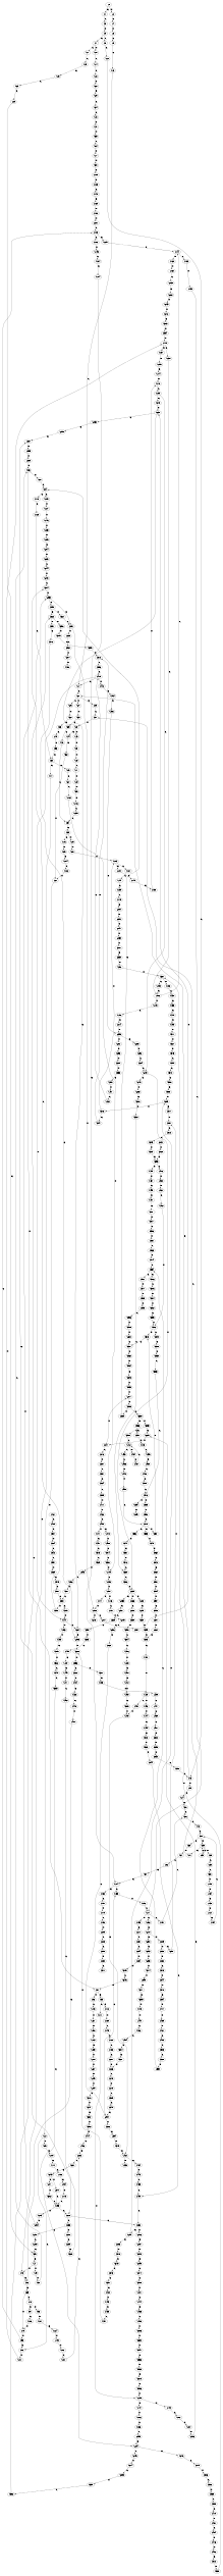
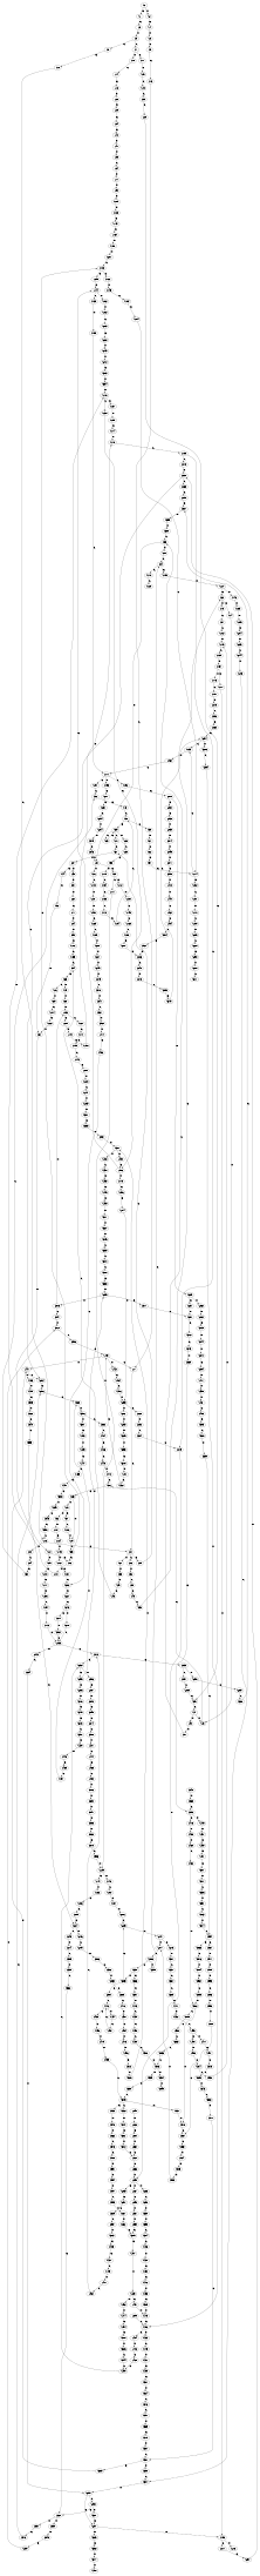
  strict digraph {
    S0
    S1
    S2
    S3
    S4
    S5
    S6
    S7
    S8
    S9
    S10
    S11
    S12
    S13
    S14
    S15
    S16
    S17
    S18
    S19
    S20
    S21
    S22
    S23
    S24
    S25
    S26
    S27
    S28
    S29
    S30
    S31
    S32
    S33
    S34
    S35
    S36
    S37
    S38
    S39
    S40
    S41
    S42
    S43
    S44
    S45
    S46
    S47
    S48
    S49
    S50
    S51
    S52
    S53
    S54
    S55
    S56
    S57
    S58
    S59
    S60
    S61
    S62
    S63
    S64
    S65
    S66
    S67
    S68
    S69
    S70
    S71
    S72
    S73
    S74
    S75
    S76
    S77
    S78
    S79
    S80
    S81
    S82
    S83
    S84
    S85
    S86
    S87
    S88
    S89
    S90
    S91
    S92
    S93
    S94
    S95
    S96
    S97
    S98
    S99
    S100
    S101
    S102
    S103
    S104
    S105
    S106
    S107
    S108
    S109
    S110
    S111
    S112
    S113
    S114
    S115
    S116
    S117
    S118
    S119
    S120
    S121
    S122
    S123
    S124
    S125
    S126
    S127
    S128
    S129
    S130
    S131
    S132
    S133
    S134
    S135
    S136
    S137
    S138
    S139
    S140
    S141
    S142
    S143
    S144
    S145
    S146
    S147
    S148
    S149
    S150
    S151
    S152
    S153
    S154
    S155
    S156
    S157
    S158
    S159
    S160
    S161
    S162
    S163
    S164
    S165
    S166
    S167
    S168
    S169
    S170
    S171
    S172
    S173
    S174
    S175
    S176
    S177
    S178
    S179
    S180
    S181
    S182
    S183
    S184
    S185
    S186
    S187
    S188
    S189
    S190
    S191
    S192
    S193
    S194
    S195
    S196
    S197
    S198
    S199
    S200
    S201
    S202
    S203
    S204
    S205
    S206
    S207
    S208
    S209
    S210
    S211
    S212
    S213
    S214
    S215
    S216
    S217
    S218
    S219
    S220
    S221
    S222
    S223
    S224
    S225
    S226
    S227
    S228
    S229
    S230
    S231
    S232
    S233
    S234
    S235
    S236
    S237
    S238
    S239
    S240
    S241
    S242
    S243
    S244
    S245
    S246
    S247
    S248
    S249
    S250
    S251
    S252
    S253
    S254
    S255
    S256
    S257
    S258
    S259
    S260
    S261
    S262
    S263
    S264
    S265
    S266
    S267
    S268
    S269
    S270
    S271
    S272
    S273
    S274
    S275
    S276
    S277
    S278
    S279
    S280
    S281
    S282
    S283
    S284
    S285
    S286
    S287
    S288
    S289
    S290
    S291
    S292
    S293
    S294
    S295
    S296
    S297
    S298
    S299
    S300
    S301
    S302
    S303
    S304
    S305
    S306
    S307
    S308
    S309
    S310
    S311
    S312
    S313
    S314
    S315
    S316
    S317
    S318
    S319
    S320
    S321
    S322
    S323
    S324
    S325
    S326
    S327
    S328
    S329
    S330
    S331
    S332
    S333
    S334
    S335
    S336
    S337
    S338
    S339
    S340
    S341
    S343
    S344
    S345
    S346
    S347
    S348
    S349
    S350
    S351
    S352
    S353
    S354
    S355
    S356
    S357
    S358
    S359
    S360
    S361
    S362
    S363
    S364
    S365
    S366
    S367
    S342
    S368
    S369
    S370
    S371
    S372
    S373
    S374
    S375
    S376
    S377
    S378
    S379
    S380
    S381
    S382
    S383
    S384
    S385
    S386
    S387
    S388
    S389
    S390
    S391
    S392
    S393
    S394
    S395
    S396
    S397
    S398
    S399
    S400
    S401
    S402
    S403
    S404
    S405
    S406
    S407
    S408
    S409
    S410
    S411
    S412
    S413
    S414
    S415
    S416
    S417
    S418
    S419
    S420
    S421
    S422
    S423
    S424
    S425
    S426
    S427
    S428
    S429
    S430
    S431
    S432
    S433
    S434
    S435
    S436
    S437
    S438
    S439
    S440
    S441
    S442
    S443
    S444
+   S445
    S446
    S447
    S448
    S449
    S450
    S451
    S452
    S453
    S454
    S455
    S456
    S457
    S458
    S459
    S460
    S461
    S462
    S463
    S464
    S465
    S466
    S467
    S468
    S469
    S470
    S471
    S472
    S473
    S474
    S475
    S476
    S477
    S478
    S479
    S480
    S481
    S482
    S483
    S484
    S485
    S486
    S487
    S488
    S489
    S490
    S491
    S492
    S493
    S494
    S495
    S496
    S497
    S498
    S499
    S500
    S501
    S502
    S503
    S504
    S505
    S506
    S507
    S508
    S509
    S510
    S511
    S512
    S513
    S514
    S515
    S516
    S517
    S518
    S519
    S520
    S521
    S522
    S523
    S524
    S525
    S526
    S527
    S528
    S529
    S530
    S531
    S532
    S533
    S534
    S535
    S536
    S537
    S538
    S539
    S540
    S541
    S542
    S543
    S544
    S545
    S546
    S547
    S548
    S549
    S550
    S551
    S552
    S553
    S554
    S555
    S556
    S557
    S558
    S559
    S560
    S561
    S562
    S563
    S564
    S565
    S566
    S567
    S568
    S569
    S570
    S571
    S572
    S573
    S574
    S575
    S576
    S577
    S578
    S579
    S580
    S581
    S582
    S583
    S584
    S585
    S586
    S587
    S588
    S589
    S590
    S591
    S592
    S593
    S594
    S595
    S596
    S597
    S598
    S599
    S600
    S601
    S602
    S0 -> S1 [label=G]
    S0 -> S2 [label=A]
    S1 -> S3 [label=G]
    S2 -> S4 [label=G]
    S3 -> S5 [label=T]
    S4 -> S6 [label=T]
    S5 -> S7 [label=G]
    S5 -> S8 [label=C]
    S6 -> S9 [label=C]
    S7 -> S10 [label=A]
    S7 -> S11 [label=C]
    S8 -> S12 [label=G]
    S9 -> S13 [label=G]
    S10 -> S14 [label=C]
    S11 -> S15 [label=C]
    S12 -> S16 [label=C]
    S13 -> S17 [label=C]
    S14 -> S18 [label=G]
    S15 -> S19 [label=G]
    S16 -> S20 [label=A]
    S16 -> S21 [label=G]
    S17 -> S21 [label=G]
    S18 -> S22 [label=T]
    S19 -> S23 [label=C]
    S20 -> S24 [label=C]
    S21 -> S25 [label=G]
    S21 -> S26 [label=C]
    S21 -> S27 [label=T]
    S22 -> S28 [label=G]
    S23 -> S29 [label=C]
    S24 -> S30 [label=G]
    S25 -> S31 [label=C]
    S26 -> S32 [label=A]
    S27 -> S33 [label=A]
    S28 -> S34 [label=G]
    S29 -> S35 [label=G]
    S30 -> S36 [label=C]
    S31 -> S37 [label=T]
    S32 -> S38 [label=G]
    S33 -> S39 [label=G]
    S34 -> S40 [label=G]
    S35 -> S41 [label=G]
    S36 -> S42 [label=G]
    S37 -> S43 [label=A]
    S37 -> S44 [label=G]
    S38 -> S45 [label=C]
    S39 -> S46 [label=C]
    S40 -> S47 [label=T]
    S41 -> S48 [label=T]
    S41 -> S49 [label=A]
    S42 -> S50 [label=C]
    S43 -> S51 [label=T]
    S44 -> S52 [label=G]
    S45 -> S53 [label=C]
    S46 -> S54 [label=C]
    S47 -> S55 [label=A]
    S48 -> S56 [label=G]
    S49 -> S57 [label=A]
    S50 -> S58 [label=C]
    S50 -> S59 [label=G]
    S51 -> S60 [label=A]
    S52 -> S61 [label=A]
    S53 -> S62 [label=G]
    S54 -> S63 [label=G]
    S55 -> S64 [label=C]
    S56 -> S65 [label=G]
    S57 -> S66 [label=C]
    S58 -> S67 [label=T]
    S59 -> S68 [label=T]
    S59 -> S69 [label=C]
    S59 -> S70 [label=G]
    S60 -> S71 [label=G]
    S61 -> S72 [label=A]
    S62 -> S73 [label=T]
    S62 -> S74 [label=G]
    S63 -> S75 [label=A]
    S63 -> S76 [label=C]
    S64 -> S77 [label=T]
    S65 -> S78 [label=T]
    S65 -> S79 [label=A]
    S66 -> S80 [label=A]
    S66 -> S81 [label=T]
    S67 -> S82 [label=C]
    S68 -> S83 [label=C]
    S69 -> S59 [label=G]
    S70 -> S31 [label=C]
    S71 -> S84 [label=T]
    S72 -> S85 [label=T]
    S72 -> S86 [label=G]
    S73 -> S87 [label=C]
    S74 -> S48 [label=T]
    S75 -> S88 [label=A]
    S76 -> S89 [label=T]
    S77 -> S90 [label=A]
    S78 -> S91 [label=G]
    S78 -> S92 [label=T]
    S79 -> S93 [label=A]
    S80 -> S94 [label=G]
    S81 -> S95 [label=G]
    S81 -> S96 [label=A]
    S82 -> S97 [label=G]
    S83 -> S98 [label=G]
    S84 -> S99 [label=A]
    S85 -> S100 [label=G]
    S86 -> S101 [label=A]
    S87 -> S102 [label=C]
    S88 -> S103 [label=A]
    S89 -> S104 [label=G]
    S90 -> S105 [label=T]
    S91 -> S106 [label=G]
    S92 -> S107 [label=A]
    S93 -> S86 [label=G]
    S93 -> S108 [label=C]
    S94 -> S109 [label=G]
    S94 -> S110 [label=C]
    S95 -> S111 [label=C]
    S95 -> S112 [label=G]
    S96 -> S113 [label=C]
    S97 -> S114 [label=G]
    S98 -> S115 [label=A]
    S99 -> S116 [label=G]
    S100 -> S117 [label=G]
    S101 -> S118 [label=A]
    S102 -> S119 [label=T]
    S103 -> S120 [label=G]
    S103 -> S121 [label=C]
    S104 -> S122 [label=G]
    S105 -> S123 [label=T]
    S106 -> S79 [label=A]
    S107 -> S124 [label=G]
    S108 -> S125 [label=G]
    S108 -> S126 [label=C]
    S109 -> S127 [label=A]
    S110 -> S128 [label=C]
    S111 -> S129 [label=A]
    S112 -> S130 [label=A]
    S113 -> S131 [label=A]
    S114 -> S132 [label=G]
    S114 -> S133 [label=C]
    S115 -> S134 [label=C]
    S116 -> S135 [label=C]
    S117 -> S136 [label=G]
    S118 -> S137 [label=G]
    S118 -> S138 [label=C]
    S119 -> S139 [label=C]
    S120 -> S140 [label=T]
    S121 -> S141 [label=C]
    S122 -> S61 [label=A]
    S123 -> S142 [label=G]
    S124 -> S143 [label=A]
    S125 -> S144 [label=G]
    S126 -> S145 [label=T]
    S127 -> S146 [label=A]
-   S128 -> S62 [label=G]
+   S127 -> S62 [label=G]
    S129 -> S147 [label=G]
    S129 -> S148 [label=A]
    S130 -> S149 [label=C]
    S131 -> S150 [label=A]
    S132 -> S151 [label=C]
    S133 -> S152 [label=A]
    S134 -> S153 [label=G]
    S135 -> S54 [label=C]
    S136 -> S154 [label=G]
    S137 -> S155 [label=T]
    S138 -> S156 [label=G]
    S139 -> S157 [label=T]
    S140 -> S158 [label=G]
    S141 -> S159 [label=C]
    S142 -> S160 [label=G]
    S143 -> S161 [label=A]
    S144 -> S162 [label=T]
    S144 -> S163 [label=C]
    S145 -> S164 [label=C]
    S146 -> S165 [label=T]
    S147 -> S166 [label=A]
    S148 -> S167 [label=C]
    S149 -> S168 [label=C]
    S150 -> S169 [label=C]
    S151 -> S170 [label=T]
    S152 -> S171 [label=C]
    S153 -> S172 [label=C]
    S154 -> S173 [label=T]
    S155 -> S174 [label=G]
    S156 -> S144 [label=G]
    S156 -> S175 [label=A]
    S157 -> S176 [label=T]
    S157 -> S177 [label=G]
    S158 -> S178 [label=T]
    S159 -> S179 [label=C]
    S160 -> S180 [label=A]
    S161 -> S181 [label=G]
    S162 -> S182 [label=A]
    S163 -> S183 [label=A]
    S164 -> S184 [label=G]
    S165 -> S185 [label=A]
    S166 -> S186 [label=C]
    S167 -> S187 [label=C]
    S168 -> S188 [label=C]
    S169 -> S189 [label=G]
    S170 -> S190 [label=C]
    S171 -> S191 [label=G]
    S171 -> S192 [label=C]
    S171 -> S193 [label=T]
    S172 -> S194 [label=G]
    S173 -> S195 [label=C]
    S174 -> S178 [label=T]
    S175 -> S196 [label=G]
    S176 -> S197 [label=C]
    S177 -> S198 [label=T]
    S178 -> S199 [label=C]
    S179 -> S200 [label=G]
    S180 -> S201 [label=A]
    S181 -> S202 [label=G]
    S182 -> S203 [label=C]
    S183 -> S171 [label=C]
    S184 -> S114 [label=G]
    S185 -> S204 [label=G]
    S186 -> S205 [label=G]
    S187 -> S206 [label=A]
    S188 -> S207 [label=G]
    S189 -> S208 [label=A]
    S190 -> S209 [label=A]
    S191 -> S36 [label=C]
    S192 -> S210 [label=G]
    S193 -> S211 [label=G]
    S194 -> S50 [label=C]
    S195 -> S212 [label=C]
    S195 -> S213 [label=T]
    S196 -> S214 [label=G]
    S197 -> S215 [label=T]
    S198 -> S216 [label=A]
    S198 -> S217 [label=C]
    S199 -> S218 [label=G]
    S199 -> S219 [label=C]
    S200 -> S220 [label=A]
    S201 -> S108 [label=C]
    S202 -> S221 [label=G]
    S203 -> S222 [label=G]
    S204 -> S223 [label=T]
    S205 -> S224 [label=G]
    S206 -> S225 [label=G]
    S207 -> S226 [label=T]
    S208 -> S227 [label=A]
    S209 -> S228 [label=C]
    S210 -> S229 [label=A]
    S210 -> S230 [label=G]
    S211 -> S231 [label=G]
    S212 -> S232 [label=C]
    S212 -> S233 [label=G]
    S213 -> S234 [label=C]
    S214 -> S235 [label=T]
    S215 -> S236 [label=C]
    S217 -> S237 [label=G]
    S218 -> S238 [label=T]
    S219 -> S239 [label=T]
-   S219 -> S240 [label=C]
    S220 -> S241 [label=C]
    S221 -> S242 [label=G]
    S222 -> S243 [label=A]
    S223 -> S244 [label=C]
    S224 -> S245 [label=C]
    S224 -> S246 [label=A]
    S225 -> S247 [label=A]
    S226 -> S248 [label=C]
    S227 -> S249 [label=A]
    S228 -> S250 [label=G]
    S229 -> S251 [label=G]
    S229 -> S252 [label=A]
    S230 -> S253 [label=G]
    S231 -> S254 [label=G]
    S232 -> S255 [label=G]
    S232 -> S256 [label=A]
    S233 -> S257 [label=C]
    S233 -> S258 [label=T]
    S234 -> S259 [label=T]
    S235 -> S260 [label=G]
    S235 -> S261 [label=A]
    S236 -> S262 [label=G]
    S237 -> S238 [label=T]
    S238 -> S263 [label=C]
    S238 -> S264 [label=G]
    S239 -> S265 [label=G]
    S239 -> S266 [label=A]
    S239 -> S267 [label=T]
    S240 -> S268 [label=T]
    S241 -> S269 [label=T]
    S242 -> S270 [label=T]
    S242 -> S271 [label=G]
    S243 -> S272 [label=A]
    S244 -> S273 [label=T]
    S245 -> S274 [label=T]
    S246 -> S275 [label=C]
    S247 -> S276 [label=C]
    S247 -> S277 [label=A]
    S248 -> S278 [label=T]
    S249 -> S279 [label=A]
    S250 -> S280 [label=T]
    S251 -> S281 [label=T]
    S252 -> S282 [label=T]
    S253 -> S283 [label=A]
    S254 -> S284 [label=A]
    S255 -> S285 [label=A]
    S255 -> S286 [label=G]
    S256 -> S287 [label=G]
    S257 -> S288 [label=C]
    S258 -> S289 [label=C]
    S259 -> S290 [label=C]
    S259 -> S291 [label=G]
    S260 -> S292 [label=T]
    S261 -> S293 [label=T]
    S262 -> S294 [label=G]
    S263 -> S295 [label=G]
    S264 -> S296 [label=G]
    S265 -> S297 [label=G]
    S266 -> S298 [label=C]
    S267 -> S299 [label=G]
    S268 -> S300 [label=G]
    S269 -> S301 [label=A]
    S270 -> S195 [label=C]
    S271 -> S302 [label=T]
    S272 -> S303 [label=G]
    S273 -> S304 [label=C]
    S274 -> S305 [label=C]
    S275 -> S306 [label=A]
    S276 -> S307 [label=T]
    S277 -> S308 [label=C]
    S278 -> S309 [label=C]
    S279 -> S310 [label=C]
    S280 -> S311 [label=C]
    S281 -> S312 [label=C]
    S282 -> S313 [label=G]
    S283 -> S314 [label=A]
    S284 -> S315 [label=A]
    S285 -> S316 [label=A]
    S285 -> S317 [label=G]
    S286 -> S318 [label=A]
    S287 -> S319 [label=A]
    S288 -> S35 [label=G]
    S289 -> S320 [label=G]
    S290 -> S321 [label=T]
    S290 -> S322 [label=G]
    S291 -> S198 [label=T]
    S291 -> S323 [label=A]
    S292 -> S324 [label=C]
    S293 -> S325 [label=A]
    S294 -> S133 [label=C]
    S294 -> S326 [label=A]
    S295 -> S327 [label=G]
    S296 -> S328 [label=T]
    S297 -> S329 [label=C]
    S298 -> S330 [label=T]
    S299 -> S331 [label=T]
    S300 -> S332 [label=T]
    S301 -> S333 [label=G]
    S302 -> S195 [label=C]
    S303 -> S334 [label=A]
    S304 -> S259 [label=T]
    S305 -> S335 [label=T]
    S306 -> S336 [label=C]
    S307 -> S337 [label=C]
    S308 -> S338 [label=C]
    S308 -> S339 [label=A]
    S309 -> S340 [label=G]
    S310 -> S341 [label=A]
    S312 -> S343 [label=C]
    S313 -> S344 [label=T]
    S314 -> S345 [label=T]
    S315 -> S346 [label=C]
    S316 -> S103 [label=A]
    S316 -> S347 [label=G]
    S317 -> S281 [label=T]
    S318 -> S348 [label=G]
    S319 -> S349 [label=G]
    S320 -> S327 [label=G]
    S321 -> S291 [label=G]
    S322 -> S350 [label=A]
    S322 -> S351 [label=T]
    S323 -> S352 [label=G]
    S324 -> S219 [label=C]
    S325 -> S353 [label=A]
    S326 -> S354 [label=G]
    S327 -> S355 [label=A]
    S328 -> S356 [label=A]
    S329 -> S357 [label=C]
    S330 -> S358 [label=A]
    S331 -> S359 [label=A]
    S332 -> S360 [label=C]
    S333 -> S361 [label=A]
    S334 -> S118 [label=A]
    S335 -> S362 [label=C]
    S336 -> S363 [label=A]
    S337 -> S364 [label=C]
    S338 -> S365 [label=A]
    S338 -> S366 [label=G]
    S339 -> S94 [label=G]
    S340 -> S294 [label=G]
    S341 -> S367 [label=G]
    S343 -> S369 [label=A]
    S344 -> S370 [label=A]
    S345 -> S371 [label=T]
    S346 -> S81 [label=T]
    S347 -> S372 [label=T]
    S348 -> S373 [label=G]
    S349 -> S374 [label=C]
    S350 -> S375 [label=A]
    S351 -> S376 [label=G]
    S352 -> S377 [label=T]
    S353 -> S378 [label=G]
-   S354 -> S379 [label=A]
+   S354 -> S402 [label=A]
    S355 -> S380 [label=A]
    S356 -> S381 [label=T]
    S356 -> S382 [label=C]
    S357 -> S383 [label=T]
    S358 -> S384 [label=C]
    S359 -> S385 [label=G]
    S360 -> S386 [label=C]
    S361 -> S387 [label=A]
    S362 -> S322 [label=G]
    S363 -> S388 [label=C]
    S364 -> S389 [label=C]
    S365 -> S225 [label=G]
    S365 -> S390 [label=C]
    S366 -> S391 [label=G]
    S367 -> S392 [label=A]
    S342 -> S368 [label=A]
    S368 -> S393 [label=G]
    S369 -> S393 [label=G]
    S370 -> S394 [label=G]
    S371 -> S395 [label=G]
    S372 -> S396 [label=C]
    S373 -> S397 [label=C]
    S374 -> S398 [label=C]
    S375 -> S399 [label=G]
    S376 -> S296 [label=G]
    S377 -> S400 [label=A]
    S378 -> S401 [label=T]
    S379 -> S402 [label=G]
    S380 -> S66 [label=C]
    S381 -> S403 [label=G]
    S382 -> S404 [label=C]
    S383 -> S405 [label=G]
    S384 -> S406 [label=C]
    S385 -> S407 [label=G]
    S386 -> S239 [label=T]
    S387 -> S408 [label=T]
    S387 -> S409 [label=C]
    S388 -> S410 [label=C]
    S389 -> S411 [label=A]
    S390 -> S412 [label=C]
    S391 -> S413 [label=A]
    S392 -> S414 [label=A]
    S393 -> S415 [label=T]
    S393 -> S416 [label=C]
    S394 -> S417 [label=T]
    S395 -> S418 [label=A]
    S396 -> S419 [label=G]
    S397 -> S420 [label=G]
    S398 -> S421 [label=A]
    S399 -> S372 [label=T]
    S401 -> S422 [label=C]
    S402 -> S423 [label=T]
    S402 -> S424 [label=G]
    S403 -> S425 [label=A]
    S404 -> S426 [label=G]
    S405 -> S427 [label=G]
    S406 -> S428 [label=A]
    S407 -> S429 [label=A]
    S408 -> S430 [label=C]
    S409 -> S156 [label=G]
    S410 -> S431 [label=T]
    S411 -> S432 [label=T]
    S412 -> S433 [label=C]
    S412 -> S434 [label=A]
    S413 -> S435 [label=C]
    S414 -> S436 [label=G]
    S415 -> S437 [label=A]
    S416 -> S438 [label=T]
    S417 -> S439 [label=T]
    S418 -> S440 [label=A]
    S419 -> S17 [label=C]
    S419 -> S441 [label=T]
    S419 -> S442 [label=A]
    S420 -> S443 [label=T]
    S421 -> S444 [label=C]
    S422 -> S419 [label=G]
+   S423 -> S445 [label=C]
    S424 -> S446 [label=T]
    S425 -> S447 [label=G]
    S426 -> S448 [label=G]
    S427 -> S449 [label=G]
    S428 -> S450 [label=G]
    S429 -> S451 [label=G]
    S429 -> S452 [label=A]
    S430 -> S453 [label=G]
    S431 -> S454 [label=C]
    S432 -> S455 [label=C]
    S433 -> S456 [label=C]
    S434 -> S457 [label=C]
    S435 -> S458 [label=G]
    S436 -> S202 [label=G]
    S437 -> S459 [label=G]
    S438 -> S460 [label=T]
    S439 -> S461 [label=T]
    S440 -> S462 [label=C]
    S441 -> S264 [label=G]
    S441 -> S463 [label=A]
    S442 -> S464 [label=G]
    S443 -> S465 [label=G]
    S444 -> S466 [label=G]
+   S445 -> S467 [label=A]
    S446 -> S468 [label=C]
    S447 -> S469 [label=C]
    S448 -> S470 [label=T]
    S449 -> S471 [label=T]
    S450 -> S472 [label=G]
    S451 -> S473 [label=A]
    S452 -> S474 [label=A]
    S453 -> S475 [label=G]
    S454 -> S476 [label=T]
    S455 -> S477 [label=T]
    S455 -> S478 [label=G]
    S456 -> S479 [label=T]
    S457 -> S412 [label=C]
    S458 -> S480 [label=C]
    S459 -> S481 [label=G]
    S460 -> S482 [label=C]
    S461 -> S483 [label=C]
    S462 -> S484 [label=C]
    S463 -> S485 [label=A]
    S464 -> S486 [label=G]
    S465 -> S487 [label=G]
    S466 -> S488 [label=G]
    S467 -> S489 [label=G]
    S468 -> S490 [label=C]
    S469 -> S491 [label=G]
    S470 -> S56 [label=G]
    S471 -> S492 [label=C]
    S472 -> S493 [label=A]
    S473 -> S402 [label=G]
    S474 -> S494 [label=G]
    S475 -> S495 [label=G]
    S476 -> S496 [label=A]
    S477 -> S497 [label=G]
    S478 -> S498 [label=T]
    S479 -> S499 [label=T]
    S480 -> S500 [label=C]
    S481 -> S501 [label=G]
    S482 -> S502 [label=A]
    S483 -> S503 [label=G]
    S484 -> S504 [label=C]
    S485 -> S505 [label=G]
    S486 -> S235 [label=T]
    S487 -> S328 [label=T]
    S488 -> S506 [label=T]
    S489 -> S507 [label=G]
    S490 -> S232 [label=C]
    S491 -> S508 [label=G]
    S492 -> S212 [label=C]
    S493 -> S509 [label=G]
    S494 -> S510 [label=G]
    S495 -> S511 [label=T]
    S496 -> S512 [label=G]
    S497 -> S513 [label=C]
    S498 -> S514 [label=C]
    S499 -> S515 [label=C]
    S500 -> S516 [label=C]
    S501 -> S517 [label=T]
    S502 -> S518 [label=T]
    S502 -> S519 [label=C]
    S503 -> S520 [label=C]
    S504 -> S521 [label=G]
    S505 -> S522 [label=A]
    S506 -> S523 [label=T]
    S507 -> S524 [label=A]
    S508 -> S525 [label=T]
    S509 -> S473 [label=A]
    S510 -> S526 [label=T]
    S511 -> S527 [label=A]
    S512 -> S528 [label=A]
    S513 -> S529 [label=C]
    S514 -> S530 [label=C]
    S515 -> S531 [label=A]
    S515 -> S532 [label=C]
    S515 -> S533 [label=G]
    S516 -> S534 [label=A]
    S516 -> S535 [label=T]
    S517 -> S536 [label=C]
    S518 -> S537 [label=C]
    S519 -> S538 [label=G]
    S520 -> S539 [label=T]
    S521 -> S226 [label=T]
    S522 -> S540 [label=C]
    S523 -> S541 [label=A]
    S524 -> S542 [label=C]
    S525 -> S543 [label=C]
    S526 -> S544 [label=C]
    S527 -> S545 [label=T]
    S528 -> S387 [label=A]
    S529 -> S546 [label=A]
    S530 -> S119 [label=T]
    S531 -> S518 [label=T]
    S532 -> S547 [label=T]
    S533 -> S548 [label=A]
    S534 -> S549 [label=T]
    S535 -> S550 [label=T]
    S536 -> S551 [label=A]
    S537 -> S552 [label=C]
    S538 -> S553 [label=C]
    S539 -> S554 [label=C]
    S540 -> S555 [label=G]
    S541 -> S556 [label=C]
    S542 -> S557 [label=C]
    S543 -> S558 [label=G]
    S544 -> S490 [label=C]
    S545 -> S559 [label=C]
    S546 -> S560 [label=G]
    S547 -> S561 [label=G]
    S548 -> S562 [label=T]
    S550 -> S515 [label=C]
    S551 -> S563 [label=C]
    S552 -> S564 [label=A]
    S553 -> S565 [label=C]
    S554 -> S566 [label=G]
    S554 -> S567 [label=C]
    S555 -> S224 [label=G]
    S556 -> S568 [label=T]
    S557 -> S569 [label=A]
    S558 -> S16 [label=C]
    S559 -> S570 [label=C]
    S560 -> S571 [label=T]
    S561 -> S572 [label=T]
    S562 -> S573 [label=C]
    S563 -> S574 [label=T]
    S564 -> S575 [label=G]
    S565 -> S516 [label=C]
    S566 -> S576 [label=C]
    S567 -> S577 [label=T]
    S568 -> S578 [label=G]
    S569 -> S579 [label=G]
    S570 -> S580 [label=C]
    S571 -> S581 [label=C]
    S572 -> S360 [label=C]
    S573 -> S582 [label=G]
    S574 -> S554 [label=C]
    S575 -> S583 [label=A]
    S576 -> S584 [label=T]
    S577 -> S585 [label=T]
    S578 -> S586 [label=C]
    S579 -> S587 [label=T]
    S580 -> S588 [label=G]
    S581 -> S589 [label=G]
    S581 -> S590 [label=T]
    S582 -> S591 [label=T]
    S583 -> S277 [label=A]
    S584 -> S592 [label=T]
    S585 -> S593 [label=T]
    S586 -> S129 [label=A]
    S587 -> S581 [label=C]
    S588 -> S285 [label=A]
    S589 -> S441 [label=T]
    S590 -> S304 [label=C]
    S591 -> S594 [label=T]
    S592 -> S595 [label=C]
    S593 -> S596 [label=C]
    S594 -> S597 [label=T]
    S595 -> S502 [label=A]
    S596 -> S598 [label=A]
    S597 -> S599 [label=G]
    S598 -> S600 [label=T]
    S599 -> S601 [label=T]
    S600 -> S537 [label=C]
    S601 -> S602 [label=A]
    S602 -> S385 [label=G]
  }
